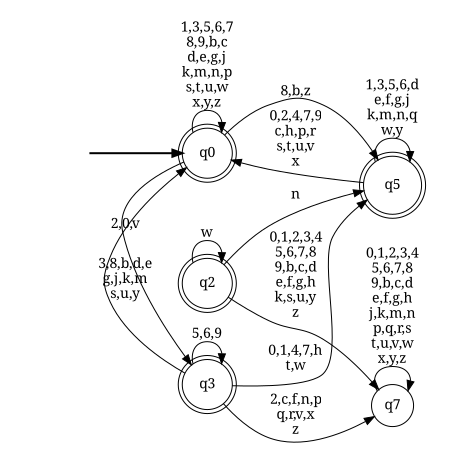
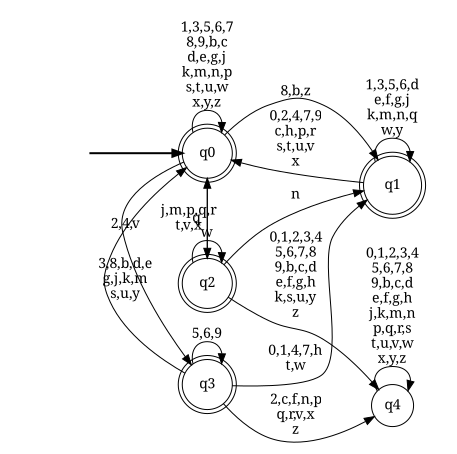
  digraph {
    fontname="Noto Serif"
    rankdir=LR
    node [fontname="Noto Serif" shape=doublecircle style="rounded,filled" color=black fillcolor=white]
    edge [fontname="Noto Serif"]
    __start0 [height=0 shape=none style=invis width=0 color="" fillcolor=""]
    n2 [label=q0]
-   n3 [label=q5]
+   n3 [label=q1]
    n4 [label=q2]
    n5 [label=q3]
-   n6 [label=q7 shape=circle style=filled]
+   n6 [label=q4 shape=circle style=filled]
    subgraph cluster_1 {
      nodesep=0.15
      ranksep=0.15
      style=invis
      __start0
      n2
    }
    __start0 -> n2 [penwidth=2]
    n2 -> n2 [label="1,3,5,6,7\n8,9,b,c\nd,e,g,j\nk,m,n,p\ns,t,u,w\nx,y,z"]
    n2 -> n3 [label="8,b,z"]
-   n2 -> n5 [label="2,0,v"]
+   n2 -> n4 [label=q]
+   n2 -> n5 [label="2,4,v"]
    n3 -> n2 [label="0,2,4,7,9\nc,h,p,r\ns,t,u,v\nx"]
    n3 -> n3 [label="1,3,5,6,d\ne,f,g,j\nk,m,n,q\nw,y"]
+   n4 -> n2 [label="j,m,p,q,r\nt,v,x"]
    n4 -> n3 [label=n]
    n4 -> n4 [label=w]
    n4 -> n6 [label="0,1,2,3,4\n5,6,7,8\n9,b,c,d\ne,f,g,h\nk,s,u,y\nz"]
    n5 -> n2 [label="3,8,b,d,e\ng,j,k,m\ns,u,y"]
    n5 -> n3 [label="0,1,4,7,h\nt,w"]
    n5 -> n5 [label="5,6,9"]
    n5 -> n6 [label="2,c,f,n,p\nq,r,v,x\nz"]
    n6 -> n6 [label="0,1,2,3,4\n5,6,7,8\n9,b,c,d\ne,f,g,h\nj,k,m,n\np,q,r,s\nt,u,v,w\nx,y,z"]
  }
